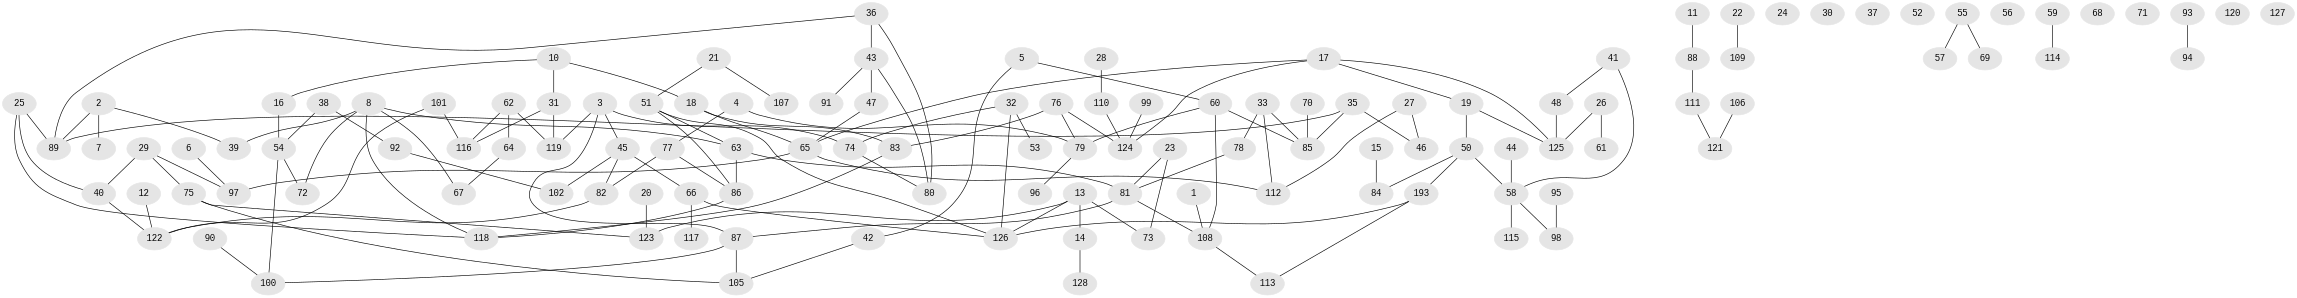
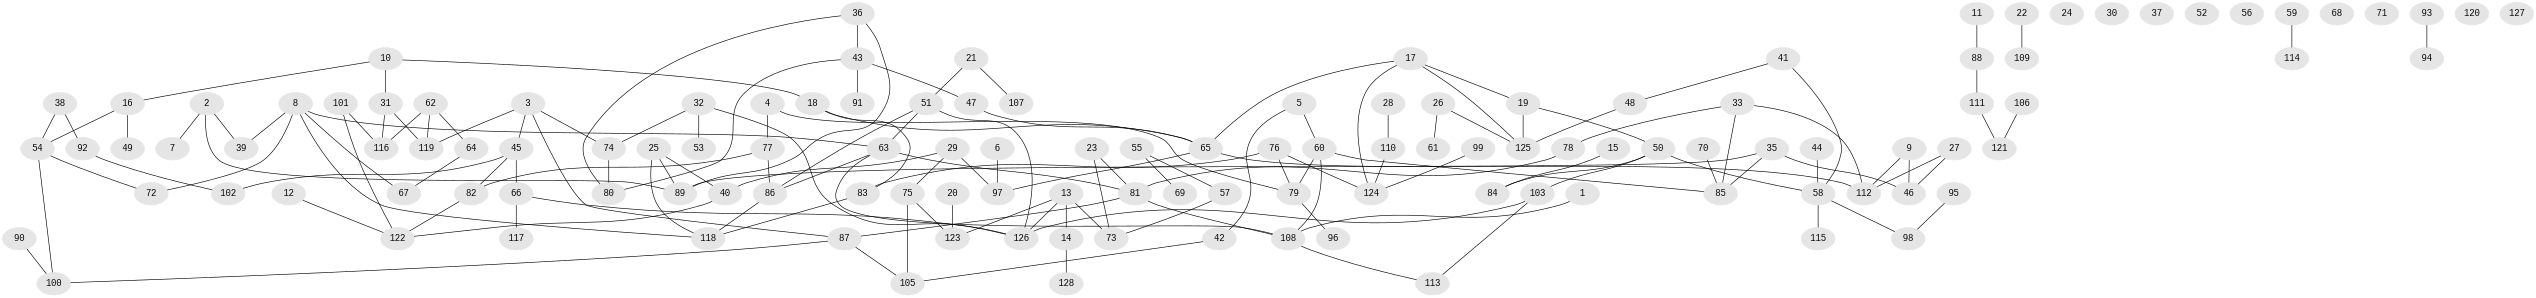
  graph {
    fontname="Liberation Mono"
    node [color=gray90 fontname="Liberation Mono" style=filled]
    edge [fontname="Liberation Mono"]
    1
    108
    113
    2
    7
    39
    89
    3
    45
    74
    87
    119
    66
    82
    102
    80
    105
    100
    4
    77
    79
    86
    96
    5
    42
    60
    85
    6
    97
    8
    63
    67
    72
    118
    81
+   9
    46
    112
    10
    16
    18
    31
+   49
    54
    65
    83
    116
    11
    88
    111
    12
    122
    13
    14
    73
    123
    126
    128
    15
    84
    17
    19
    124
    125
    50
    58
-   103 [label=193]
+   103
    20
    21
    51
    107
    22
    109
    23
    24
    25
    40
    26
    61
    27
    28
    110
    29
    75
    30
    32
    53
    33
    78
    38
    92
    35
    36
    43
    47
    91
    37
    41
    48
    98
    115
    44
    117
    52
    55
    57
    69
    56
    59
    114
    62
    64
    68
    70
    71
    76
    121
    90
    93
    94
    95
    99
    101
    106
    120
    127
    1 -- 108
    108 -- 113
    2 -- 7
    2 -- 39
    2 -- 89
    3 -- 45
    3 -- 74
    3 -- 87
    3 -- 119
    45 -- 66
    45 -- 82
    45 -- 102
    74 -- 80
    87 -- 105
    87 -- 100
    66 -- 126
    66 -- 117
    82 -- 122
    4 -- 77
    4 -- 79
    77 -- 82
    77 -- 86
    79 -- 96
    86 -- 118
    5 -- 42
    5 -- 60
    42 -- 105
    60 -- 108
    60 -- 79
    60 -- 85
    6 -- 97
    8 -- 39
    8 -- 63
    8 -- 67
    8 -- 72
    8 -- 118
+   63 -- 108
    63 -- 86
    63 -- 81
    81 -- 108
    81 -- 87
+   9 -- 46
+   9 -- 112
    10 -- 16
    10 -- 18
    10 -- 31
+   16 -- 49
    16 -- 54
    18 -- 65
    18 -- 83
    31 -- 119
    31 -- 116
    54 -- 100
    54 -- 72
    65 -- 97
    65 -- 112
    83 -- 118
    11 -- 88
    88 -- 111
    111 -- 121
    12 -- 122
    13 -- 14
    13 -- 73
    13 -- 123
    13 -- 126
    14 -- 128
    15 -- 84
    17 -- 65
    17 -- 19
    17 -- 124
    17 -- 125
    19 -- 125
    19 -- 50
    50 -- 84
    50 -- 58
    50 -- 103
    58 -- 98
    58 -- 115
    103 -- 113
    103 -- 126
    20 -- 123
    21 -- 51
    21 -- 107
    51 -- 86
    51 -- 63
    51 -- 126
    22 -- 109
    23 -- 81
    23 -- 73
    25 -- 89
    25 -- 118
    25 -- 40
    40 -- 122
    26 -- 125
    26 -- 61
    27 -- 46
    27 -- 112
    28 -- 110
    110 -- 124
    29 -- 97
    29 -- 40
    29 -- 75
    75 -- 105
    75 -- 123
    32 -- 74
    32 -- 126
    32 -- 53
    33 -- 85
    33 -- 112
    33 -- 78
    78 -- 81
    38 -- 54
    38 -- 92
    92 -- 102
    35 -- 89
    35 -- 85
    35 -- 46
    36 -- 89
    36 -- 80
    36 -- 43
    43 -- 80
    43 -- 47
    43 -- 91
    47 -- 65
    41 -- 58
    41 -- 48
    48 -- 125
    44 -- 58
    55 -- 57
    55 -- 69
+   57 -- 73
    59 -- 114
    62 -- 119
    62 -- 116
    62 -- 64
    64 -- 67
    70 -- 85
    76 -- 79
    76 -- 83
    76 -- 124
    90 -- 100
    93 -- 94
    95 -- 98
    99 -- 124
    101 -- 116
    101 -- 122
    106 -- 121
  }
